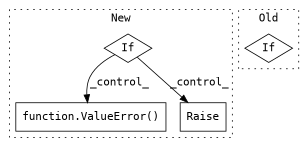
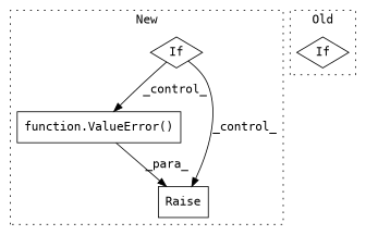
  digraph {
    fontname="DejaVu Sans Mono"
    node [a=96 l="3,14" shape=box fontname="DejaVu Sans Mono"]
    edge [fontname="DejaVu Sans Mono"]
    n1 [a=75 l="11,1" label="function.ValueError()" s="2511,2567"]
    n2 [a=91 l=6 label=Raise s=2505]
    n3 [label=If s="2476,2491" shape=diamond]
    n4 [label=If s="2578,2593" shape=diamond]
    subgraph cluster_1 {
      label=New
      style=dotted
      n1
      n2
      n3
    }
    subgraph cluster_2 {
      label=Old
      style=dotted
      n4
    }
+   n1 -> n2 [label=_para_]
    n3 -> n1 [label=_control_]
    n3 -> n2 [label=_control_]
  }
